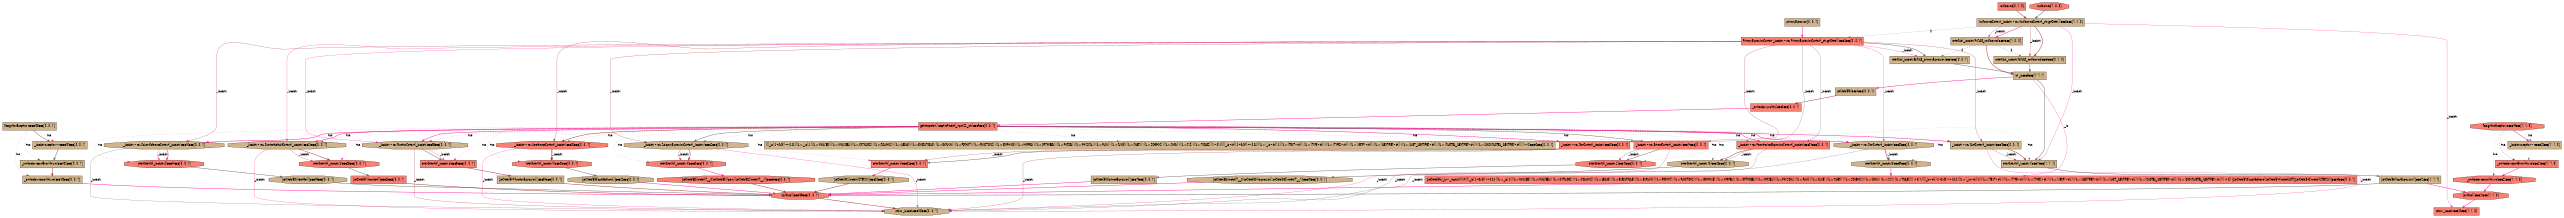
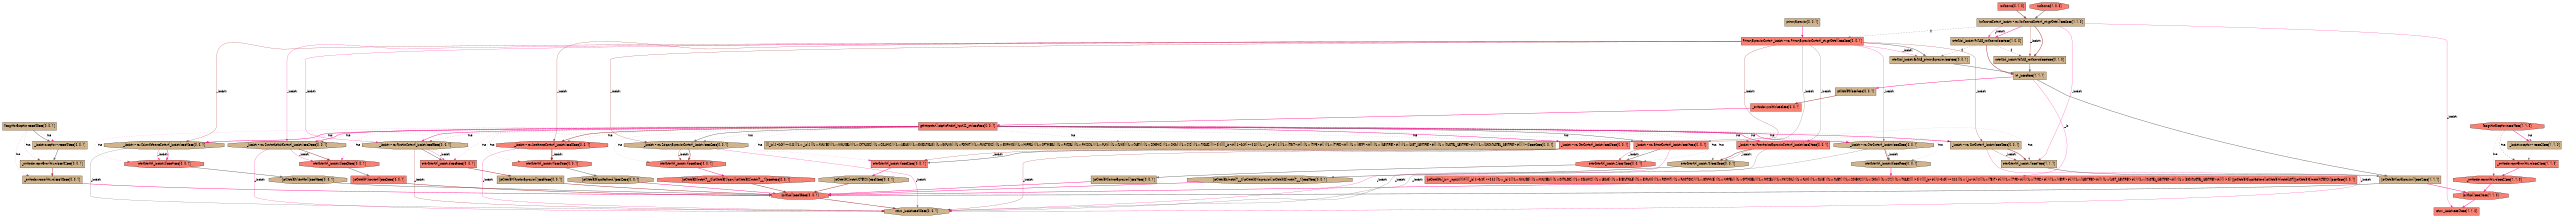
  digraph {
    fontname="Patrick Hand"
    node [fillcolor=tan fontname="Patrick Hand" shape=box style=filled]
    edge [color=deeppink fontname="Patrick Hand" style=bold]
    n1 [label="primaryExpression['0', '0', '1']"]
    n2 [fillcolor=salmon label="PrimaryExpressionContext _localctx = new PrimaryExpressionContext(_ctx,getState())@@@3@@@['0', '0', '1']"]
    n3 [fillcolor=salmon label="_localctx = new StarContext(_localctx)@@@31@@@['0', '0', '1']"]
    n4 [fillcolor=salmon label="_localctx = new ParenthesizedExpressionContext(_localctx)@@@87@@@['0', '0', '1']"]
    n5 [label="enterRule(_localctx,56,RULE_primaryExpression)@@@4@@@['0', '0', '1']"]
    n6 [label="_localctx = new ColumnReferenceContext(_localctx)@@@73@@@['0', '0', '1']" shape=octagon]
    n7 [label="_localctx = new ConstantDefaultContext(_localctx)@@@24@@@['0', '0', '1']" shape=octagon]
    n8 [fillcolor=salmon label="_localctx = new DereferenceContext(_localctx)@@@80@@@['0', '0', '1']" shape=octagon]
    n9 [label="_localctx = new CastContext(_localctx)@@@10@@@['0', '0', '1']"]
    n10 [label="_localctx = new StarContext(_localctx)@@@38@@@['0', '0', '1']" shape=octagon]
    n11 [label="_localctx = new SubqueryExpressionContext(_localctx)@@@62@@@['0', '0', '1']" shape=octagon]
    n12 [fillcolor=salmon label="_localctx = new ExtractContext(_localctx)@@@17@@@['0', '0', '1']"]
    n13 [label="_localctx = new FunctionContext(_localctx)@@@55@@@['0', '0', '1']" shape=octagon]
    n14 [fillcolor=salmon label="enterOuterAlt(_localctx,4)@@@32@@@['0', '0', '1']"]
    n15 [label="return _localctx@@@108@@@['0', '0', '1']" shape=octagon]
    n16 [label="{setState(572)match(ASTERISK)}@@@33@@@['0', '0', '1']" shape=octagon]
    n17 [fillcolor=salmon label="RecognitionException re@@@19@@@['1', '1', '0']" shape=octagon]
    n18 [fillcolor=salmon label="_errHandler.recover(this,re)@@@22@@@['1', '1', '0']" shape=octagon]
    n19 [label="_localctx.exception = re@@@20@@@['1', '1', '0']"]
    n20 [fillcolor=salmon label="_errHandler.reportError(this,re)@@@21@@@['1', '1', '0']"]
    n21 [fillcolor=salmon label="{exitRule()}@@@24@@@['1', '1', '0']" shape=octagon]
    n22 [label="{setState(585)qualifiedName()}@@@82@@@['0', '0', '1']" shape=octagon]
    n23 [fillcolor=salmon label="{exitRule()}@@@105@@@['0', '0', '1']" shape=octagon]
    n24 [label="(((_la) & ~0x3f) == 0 && ((1L << _la) & ((1L << ANALYZE) | (1L << ANALYZED) | (1L << CATALOGS) | (1L << COLUMNS) | (1L << DEBUG) | (1L << EXECUTABLE) | (1L << EXPLAIN) | (1L << FORMAT) | (1L << FUNCTIONS) | (1L << GRAPHVIZ) | (1L << MAPPED) | (1L << OPTIMIZED) | (1L << PARSED) | (1L << PHYSICAL) | (1L << PLAN) | (1L << RLIKE) | (1L << QUERY) | (1L << SCHEMAS) | (1L << SHOW) | (1L << SYS) | (1L << TABLES))) != 0) || ((((_la - 64)) & ~0x3f) == 0 && ((1L << (_la - 64)) & ((1L << (TEXT - 64)) | (1L << (TYPE - 64)) | (1L << (TYPES - 64)) | (1L << (VERIFY - 64)) | (1L << (IDENTIFIER - 64)) | (1L << (DIGIT_IDENTIFIER - 64)) | (1L << (QUOTED_IDENTIFIER - 64)) | (1L << (BACKQUOTED_IDENTIFIER - 64)))) != 0)@@@43@@@['0', '0', '1']"]
    n25 [label="enterOuterAlt(_localctx,10)@@@88@@@['0', '0', '1']" shape=octagon]
    n26 [label="{setState(586)match(T__0)setState(587)expression()setState(588)match(T__1)}@@@89@@@['0', '0', '1']" shape=octagon]
    n27 [label="{setState(579)functionExpression()}@@@57@@@['0', '0', '1']"]
    n28 [label="int _la@@@5@@@['1', '1', '1']"]
    n29 [fillcolor=salmon label="{setState(576)_la = _input.LA(1)if ((((_la) & ~0x3f) == 0 && ((1L << _la) & ((1L << ANALYZE) | (1L << ANALYZED) | (1L << CATALOGS) | (1L << COLUMNS) | (1L << DEBUG) | (1L << EXECUTABLE) | (1L << EXPLAIN) | (1L << FORMAT) | (1L << FUNCTIONS) | (1L << GRAPHVIZ) | (1L << MAPPED) | (1L << OPTIMIZED) | (1L << PARSED) | (1L << PHYSICAL) | (1L << PLAN) | (1L << RLIKE) | (1L << QUERY) | (1L << SCHEMAS) | (1L << SHOW) | (1L << SYS) | (1L << TABLES))) != 0) || ((((_la - 64)) & ~0x3f) == 0 && ((1L << (_la - 64)) & ((1L << (TEXT - 64)) | (1L << (TYPE - 64)) | (1L << (TYPES - 64)) | (1L << (VERIFY - 64)) | (1L << (IDENTIFIER - 64)) | (1L << (DIGIT_IDENTIFIER - 64)) | (1L << (QUOTED_IDENTIFIER - 64)) | (1L << (BACKQUOTED_IDENTIFIER - 64)))) != 0)) {{setState(573)qualifiedName()setState(574)match(DOT)}}setState(578)match(ASTERISK)}@@@40@@@['0', '0', '1']"]
    n30 [label="enterOuterAlt(_localctx,1)@@@11@@@['1', '1', '1']"]
    n31 [label="setState(590)@@@7@@@['0', '0', '1']"]
    n32 [fillcolor=salmon label="enterOuterAlt(_localctx,8)@@@74@@@['0', '0', '1']" shape=octagon]
    n33 [label="{setState(584)identifier()}@@@75@@@['0', '0', '1']" shape=octagon]
    n34 [fillcolor=salmon label="enterOuterAlt(_localctx,3)@@@25@@@['0', '0', '1']" shape=octagon]
    n35 [fillcolor=salmon label="{setState(571)constant()}@@@26@@@['0', '0', '1']"]
    n36 [label="{setState(569)castExpression()}@@@12@@@['1', '1', '1']"]
    n37 [label="enterRule(_localctx,96,RULE_nonReserved)@@@4@@@['0', '1', '0']"]
    n38 [fillcolor=salmon label="enterOuterAlt(_localctx,7)@@@63@@@['0', '0', '1']" shape=octagon]
    n39 [fillcolor=salmon label="{setState(580)match(T__0)setState(581)query()setState(582)match(T__1)}@@@64@@@['0', '0', '1']" shape=octagon]
    n40 [label="{setState(570)extractExpression()}@@@19@@@['0', '0', '1']"]
    n41 [fillcolor=salmon label="enterOuterAlt(_localctx,9)@@@81@@@['0', '0', '1']" shape=octagon]
    n42 [fillcolor=salmon label="return _localctx@@@27@@@['1', '1', '0']"]
    n43 [fillcolor=salmon label="nonReserved['0', '1', '0']"]
    n44 [label="NonReservedContext _localctx = new NonReservedContext(_ctx,getState())@@@3@@@['1', '1', '0']"]
    n45 [label="enterRule(_localctx,94,RULE_nonReserved)@@@4@@@['1', '0', '0']"]
    n46 [fillcolor=salmon label="enterOuterAlt(_localctx,2)@@@18@@@['0', '0', '1']" shape=octagon]
    n47 [fillcolor=salmon label="nonReserved['1', '0', '0']" shape=octagon]
    n48 [label="enterOuterAlt(_localctx,5)@@@39@@@['0', '0', '1']" shape=octagon]
    n49 [fillcolor=salmon label="getInterpreter().adaptivePredict(_input,82,_ctx)@@@9@@@['0', '0', '1']"]
    n50 [fillcolor=salmon label="enterOuterAlt(_localctx,6)@@@56@@@['0', '0', '1']"]
    n51 [fillcolor=salmon label="_errHandler.sync(this)@@@8@@@['0', '0', '1']"]
    n52 [label="RecognitionException re@@@100@@@['0', '0', '1']"]
    n53 [label="_localctx.exception = re@@@101@@@['0', '0', '1']"]
    n54 [label="_errHandler.recover(this,re)@@@103@@@['0', '0', '1']"]
    n55 [label="_errHandler.reportError(this,re)@@@102@@@['0', '0', '1']"]
    n1 -> n2
    n2 -> n3 [color=brown label=_localctx style=solid]
    n2 -> n4 [color=gray40 label=_localctx style=solid]
    n2 -> n5 [label=_localctx style=solid]
    n2 -> n5 [color=gray40]
    n2 -> n6 [color=brown label=_localctx style=solid]
    n2 -> n7 [label=_localctx style=solid]
    n2 -> n8 [color=brown label=_localctx style=solid]
    n2 -> n9 [color=brown label=_localctx style=solid]
    n2 -> n10 [label=_localctx style=solid]
    n2 -> n11 [color=brown label=_localctx style=solid]
    n2 -> n12 [color=gray40 label=_localctx style=solid]
    n2 -> n13 [label=_localctx style=solid]
    n3 -> n14 [color=gray40]
    n3 -> n14 [color=brown label=_localctx style=solid]
    n3 -> n15 [color=brown label=_localctx style=solid]
    n4 -> n15 [color=gray40 label=_localctx style=solid]
    n4 -> n25 [color=gray40 label=_localctx style=solid]
    n4 -> n25 [color=brown]
    n5 -> n28 [color=gray40]
    n6 -> n15 [color=gray40 label=_localctx style=solid]
    n6 -> n32 [label=_localctx style=solid]
    n6 -> n32
    n7 -> n15 [label=_localctx style=solid]
    n7 -> n34 [color=brown]
    n7 -> n34 [label=_localctx style=solid]
    n8 -> n15 [label=_localctx style=solid]
    n8 -> n41 [color=brown]
    n8 -> n41 [color=brown label=_localctx style=solid]
    n9 -> n15 [label=_localctx style=solid]
    n9 -> n30 [color=brown]
    n9 -> n30 [color=brown label=_localctx style=solid]
    n10 -> n15 [color=gray40 label=_localctx style=solid]
    n10 -> n48 [color=brown]
    n10 -> n48 [color=gray40 label=_localctx style=solid]
    n11 -> n15 [label=_localctx style=solid]
    n11 -> n38 [color=brown]
    n11 -> n38 [color=brown label=_localctx style=solid]
    n12 -> n15 [label=_localctx style=solid]
    n12 -> n46 [color=gray40]
    n12 -> n46 [color=brown label=_localctx style=solid]
    n13 -> n15 [color=brown label=_localctx style=solid]
    n13 -> n50 [color=gray40]
    n13 -> n50 [label=_localctx style=solid]
    n14 -> n16
    n16 -> n23 [color=brown]
    n17 -> n18 [color=brown label=true style=dotted]
    n17 -> n19
    n17 -> n19 [color=gray40 label=true style=dotted]
    n17 -> n20 [color=brown label=true style=dashed]
    n18 -> n21
    n19 -> n20 [color=gray40 style=dotted]
    n20 -> n18
    n21 -> n42
    n22 -> n23
    n23 -> n15 [color=brown]
    n25 -> n26 [color=gray40]
    n26 -> n23
    n27 -> n23 [color=brown]
    n28 -> n29 [label=_la style=solid]
-   n28 -> n30 [color=gray40]
+   n28 -> n36 [color=gray40]
    n28 -> n31
    n29 -> n23
    n30 -> n36 [color=gray40]
    n31 -> n51 [color=brown]
    n32 -> n33 [color=gray40]
    n33 -> n23 [color=gray40]
    n34 -> n35 [color=gray40]
    n35 -> n23 [color=brown]
    n36 -> n21
    n36 -> n23 [color=gray40]
    n37 -> n28 [color=gray40]
    n38 -> n39
    n39 -> n23 [color=brown]
    n40 -> n23
    n41 -> n22 [color=gray40]
    n43 -> n44 [color=brown]
    n44 -> n2 [color=gray40 label=0 style=dashed]
    n44 -> n30 [label=_localctx style=solid]
    n44 -> n37 [color=brown label=_localctx style=solid]
    n44 -> n37 [color=brown]
    n44 -> n42 [label=_localctx style=solid]
    n44 -> n45
    n44 -> n45 [label=_localctx style=solid]
    n45 -> n5 [color=gray40 label=0 style=dashed]
    n45 -> n28 [color=brown]
    n45 -> n37 [color=gray40 label=0 style=dashed]
    n46 -> n40 [color=gray40]
    n47 -> n44 [color=gray40]
    n48 -> n29
    n49 -> n3
    n49 -> n3 [color=gray40 label=true style=dotted]
    n49 -> n4 [color=brown label=true style=dotted]
    n49 -> n4
    n49 -> n6 [label=true style=dotted]
    n49 -> n6
    n49 -> n7
    n49 -> n7 [color=gray40 label=true style=dotted]
    n49 -> n8 [color=brown]
    n49 -> n8 [color=gray40 label=true style=dotted]
    n49 -> n9
    n49 -> n9 [color=brown label=true style=dotted]
    n49 -> n10 [color=gray40 label=true style=dotted]
    n49 -> n10
    n49 -> n11 [color=gray40]
    n49 -> n11 [color=gray40 label=true style=dotted]
    n49 -> n12 [color=gray40 label=true style=dotted]
    n49 -> n12 [color=gray40]
    n49 -> n13
    n49 -> n13 [color=brown label=true style=dotted]
    n49 -> n14 [label=true style=dotted]
    n49 -> n24 [color=gray40 label=true style=dotted]
    n49 -> n25 [color=gray40 label=true style=dotted]
    n49 -> n30 [color=gray40 label=true style=dotted]
    n49 -> n32 [label=true style=dotted]
    n49 -> n34 [label=true style=dotted]
    n49 -> n38 [color=gray40 label=true style=dotted]
    n49 -> n41 [color=brown label=true style=dotted]
    n49 -> n46 [color=gray40 label=true style=dotted]
    n49 -> n48 [color=gray40 label=true style=dotted]
    n49 -> n50 [label=true style=dotted]
    n50 -> n27 [color=brown]
    n51 -> n49
    n52 -> n53 [label=true style=dotted]
    n52 -> n53 [color=gray40]
    n52 -> n54 [color=brown label=true style=dotted]
    n52 -> n55 [color=brown label=true style=dotted]
    n53 -> n55 [color=gray40]
    n54 -> n23
    n55 -> n54 [color=brown]
  }
